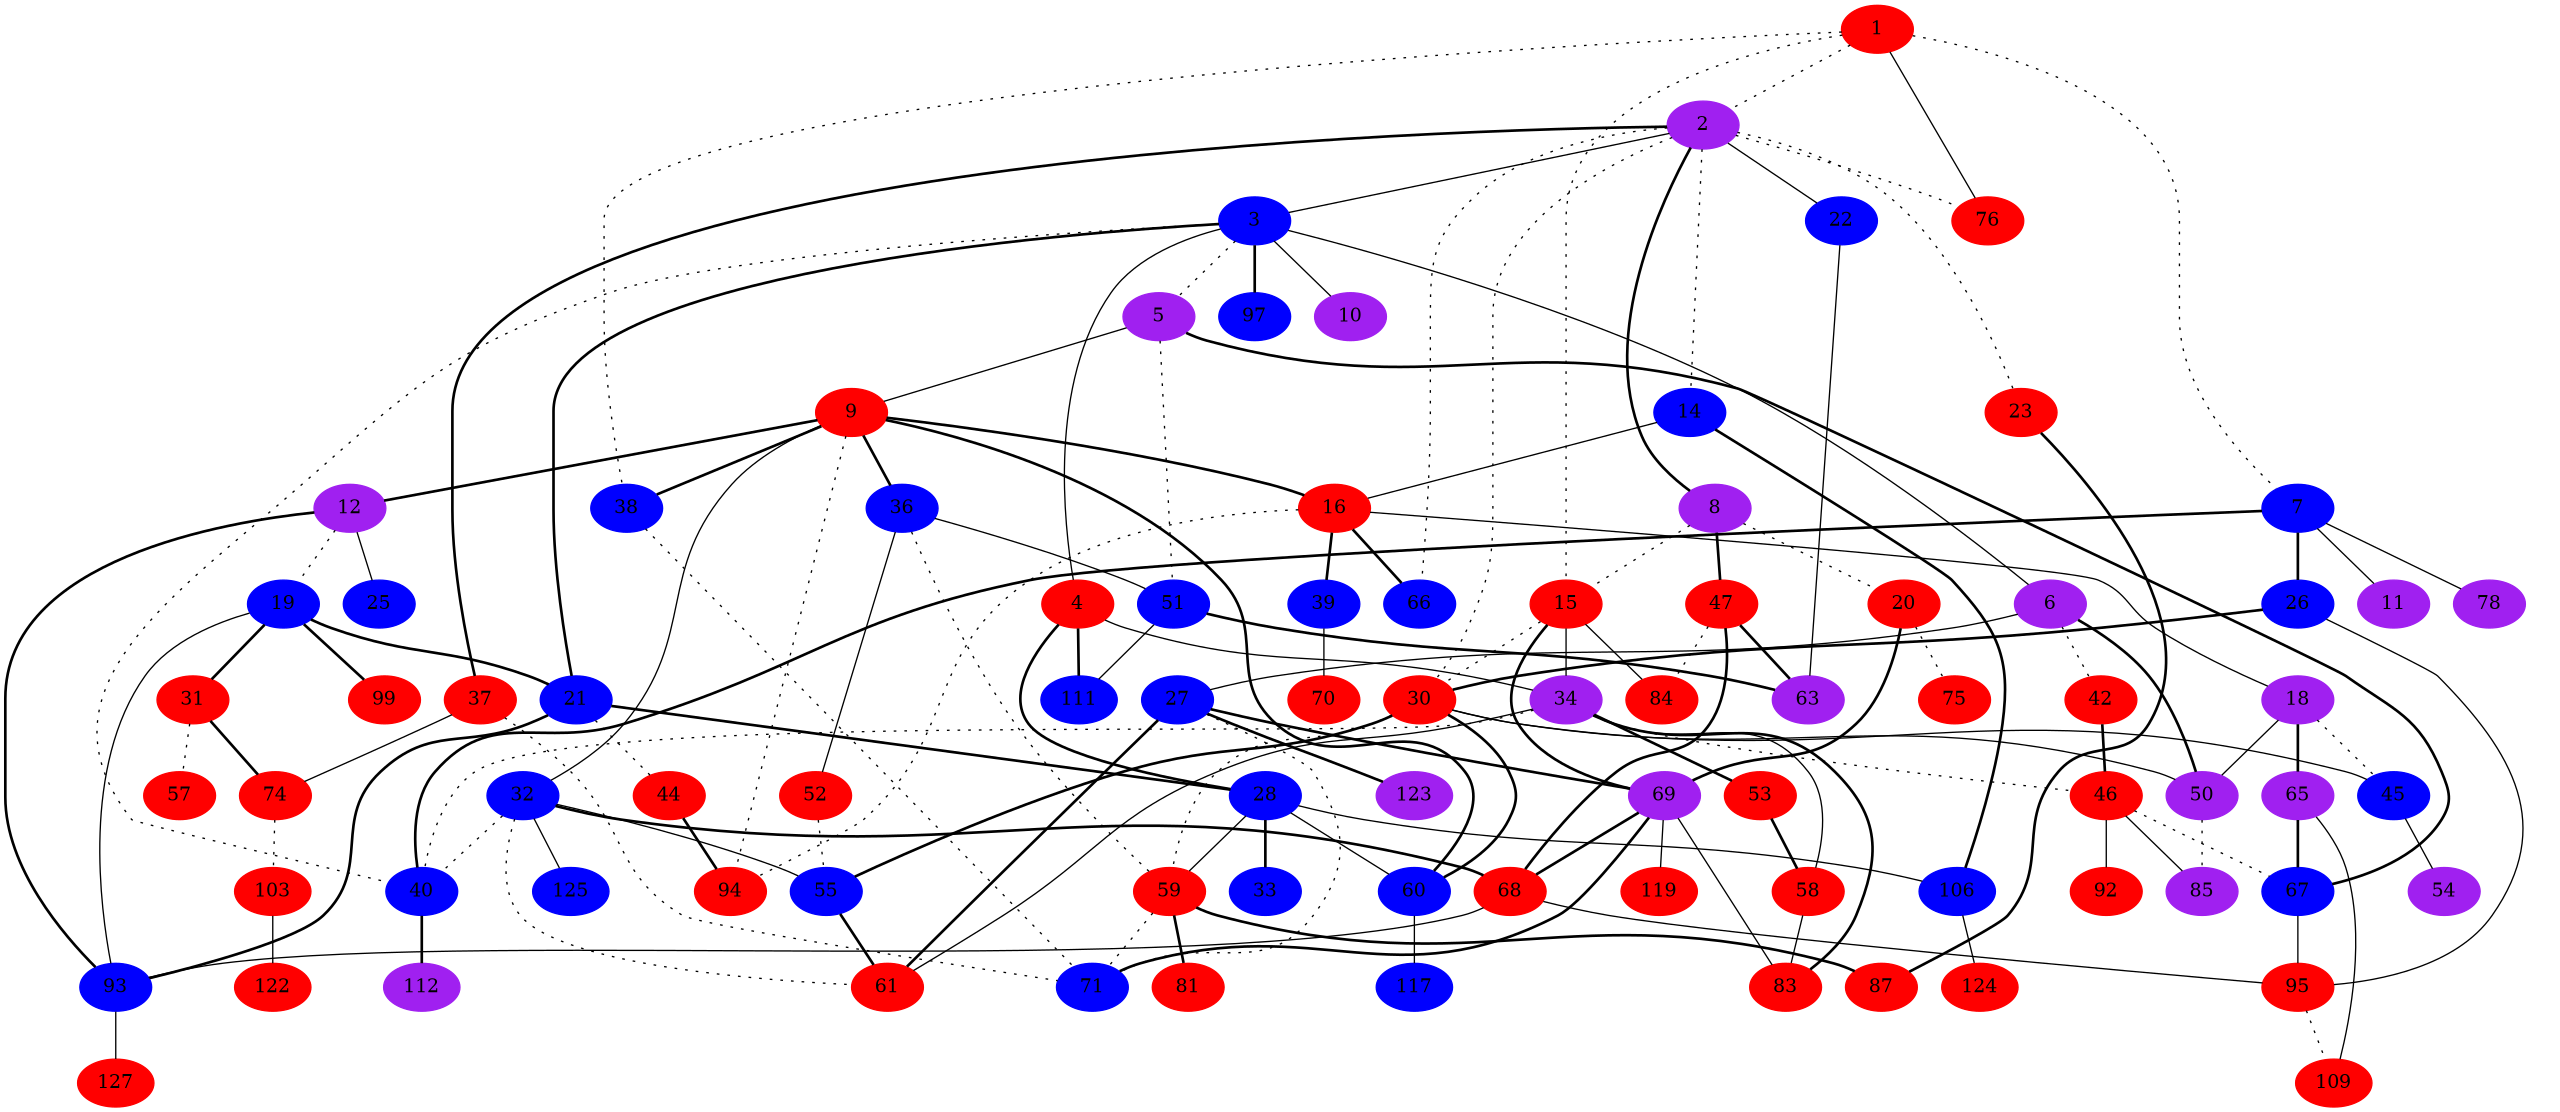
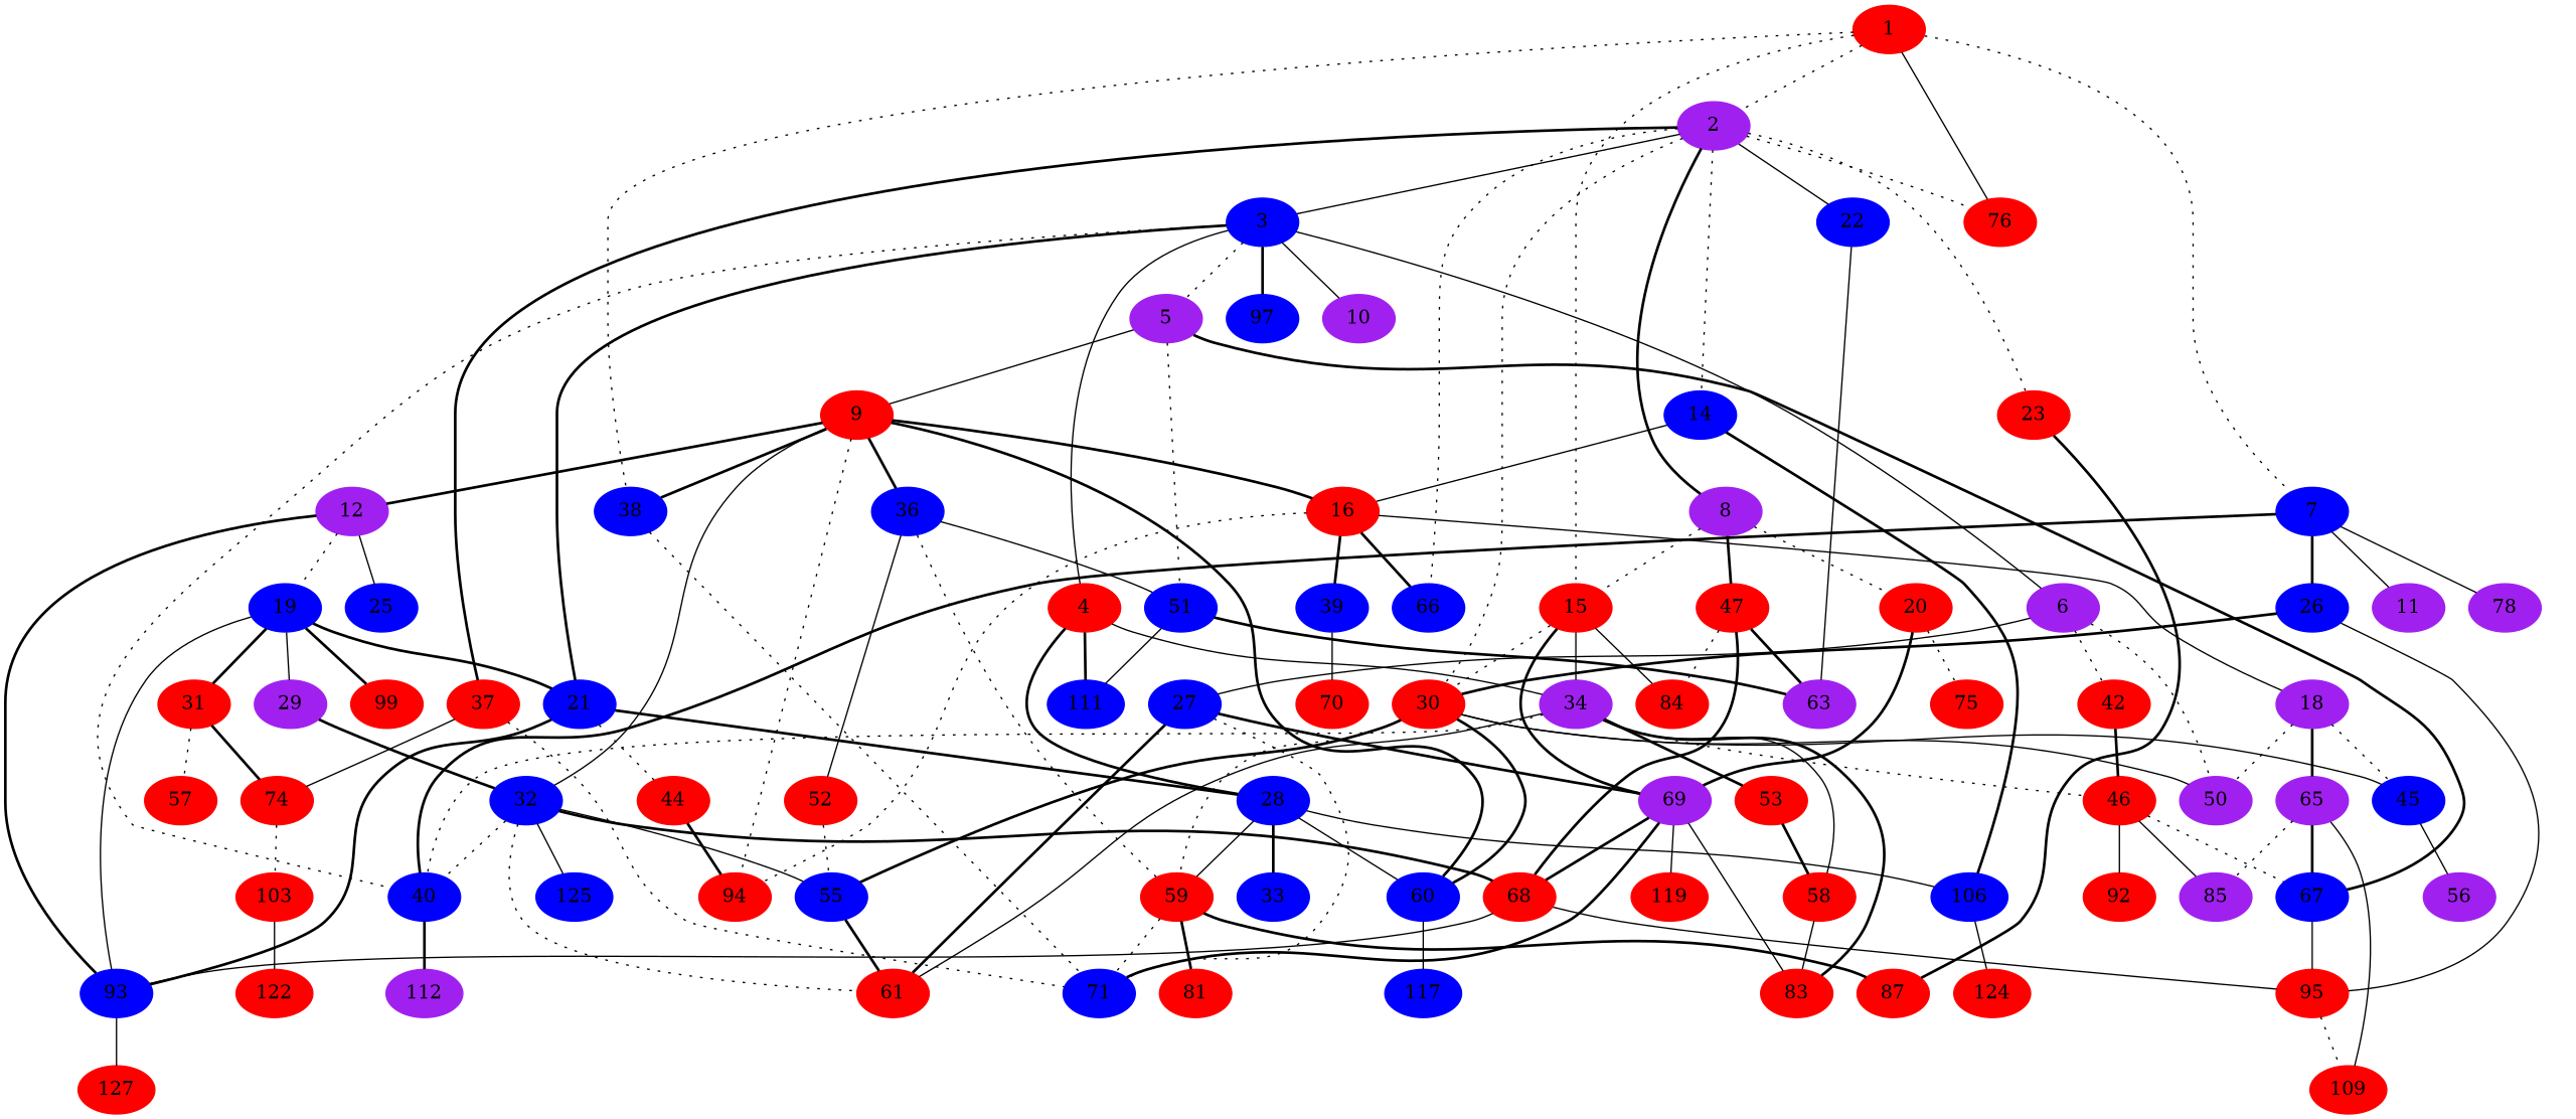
  graph {
    node [color=red style=filled]
    edge [style=bold]
    1 [super="+86"]
    2 [color=purple super="+13"]
    7 [color=blue super="+43"]
    15 [super="+82"]
    38 [color=blue]
    76
    3 [color=blue super="+49"]
    8 [color=purple super="+41"]
    14 [color=blue super="+17"]
    22 [color=blue]
    23 [super="+104"]
    30 [super="+91"]
    37
    66 [color=blue]
    40 [color=blue super="+48"]
    11 [color=purple]
    26 [color=blue]
    78 [color=purple]
    34 [color=purple super="+35"]
    n20 [color=purple label=69 super="+101"]
    84 [super="+113"]
    71 [color=blue super="+126"]
    4
    5 [color=purple]
    6 [color=purple]
    10 [color=purple]
    21 [color=blue super="+56"]
    97 [color=blue super="+118"]
    20
    47 [super="+77"]
    16 [super="+62"]
    106 [color=blue super="+131"]
    63 [color=purple super="+108"]
    87
    50 [color=purple super="+88"]
    60 [color=blue]
    45 [color=blue]
    59 [super="+79"]
    55 [color=blue super="+80"]
    74 [super="+105"]
    28 [color=blue super="+72"]
    111 [color=blue]
    9 [super="+24"]
    51 [color=blue super="+89"]
    67 [color=blue super="+128"]
    27 [color=blue super="+110"]
    42
    93 [color=blue super="+96"]
    44 [super="+130"]
    112 [color=purple]
    33 [color=blue]
    61
    46 [super="+90"]
    53
    58 [super="+100"]
    83
    12 [color=purple]
    32 [color=blue super="+102"]
    36 [color=blue super="+120"]
    94 [super="+98"]
    95 [super="+121"]
-   123 [color=purple]
    85 [color=purple]
    75 [super="+114"]
    68 [super="+107"]
    19 [color=blue super="+116"]
    25 [color=blue]
    18 [color=purple]
    39 [color=blue]
    125 [color=blue]
    52 [super="+69"]
    117 [color=blue]
+   29 [color=purple super="+73"]
    31
    99
    127 [super="+129"]
    124
    119
    65 [color=purple super="+115"]
    70
-   54 [color=purple]
+   54 [color=purple label=56]
    109
    57
    81
    103
    92
    122
    1 -- 2 [style=dotted]
    1 -- 7 [style=dotted]
    1 -- 15 [style=dotted]
    1 -- 38 [style=dotted]
    1 -- 76 [style=solid weight=2]
    2 -- 76 [style=dotted]
    2 -- 3 [style=solid]
    2 -- 8
    2 -- 14 [style=dotted]
    2 -- 22 [style=solid]
    2 -- 23 [style=dotted]
    2 -- 30 [style=dotted]
    2 -- 37
    2 -- 66 [style=dotted]
    7 -- 40
    7 -- 11 [style=solid]
    7 -- 26
    7 -- 78 [style=solid]
    15 -- 30 [style=dotted]
    15 -- 34 [style=solid]
    15 -- n20
    15 -- 84 [style=solid]
    38 -- 71 [style=dotted]
    3 -- 40 [style=dotted]
    3 -- 4 [style=solid]
    3 -- 5 [style=dotted]
    3 -- 6 [style=solid]
    3 -- 10 [style=solid]
    3 -- 21
    3 -- 97 [weight=2]
    8 -- 15 [style=dotted]
    8 -- 20 [style=dotted]
    8 -- 47
    14 -- 16 [style=solid]
    14 -- 106
    22 -- 63 [style=solid]
    23 -- 87
    30 -- 50 [style=solid]
    30 -- 60
    30 -- 45 [style=solid]
    30 -- 59 [style=dotted]
    30 -- 55
    37 -- 71 [style=dotted]
    37 -- 74 [style=solid weight=2]
    40 -- 112
    26 -- 30
    26 -- 95 [style=solid]
    34 -- 40 [style=dotted]
    34 -- 61 [style=solid]
    34 -- 46 [style=dotted]
    34 -- 53
    34 -- 58 [style=solid]
    34 -- 83
    n20 -- 71
    n20 -- 83 [style=solid]
    n20 -- 68
    n20 -- 119 [style=solid]
    4 -- 34 [style=solid]
    4 -- 28
    4 -- 111
    5 -- 9 [style=solid]
    5 -- 51 [style=dotted]
    5 -- 67
-   6 -- 50 [weight=2]
+   6 -- 50 [style=dotted weight=2]
    6 -- 27 [style=solid]
    6 -- 42 [style=dotted]
    21 -- 28
    21 -- 93
    21 -- 44 [style=dotted]
    20 -- n20
    20 -- 75 [style=dotted]
    47 -- 84 [style=dotted]
    47 -- 63
    47 -- 68
    16 -- 66
    16 -- 94 [style=dotted]
    16 -- 18 [style=solid]
    16 -- 39
    106 -- 124 [style=solid]
-   50 -- 85 [style=dotted]
+   65 -- 85 [style=dotted]
    60 -- 117 [style=solid]
    45 -- 54 [style=solid]
    59 -- 71 [style=dotted]
    59 -- 87
    59 -- 81
    55 -- 61
    74 -- 103 [style=dotted]
    28 -- 106 [style=solid]
    28 -- 60 [style=solid]
    28 -- 59 [style=solid]
    28 -- 33
    9 -- 38
    9 -- 16
    9 -- 60
    9 -- 12
    9 -- 32 [style=solid]
    9 -- 36
    9 -- 94 [style=dotted]
    51 -- 63
    51 -- 111 [style=solid]
    67 -- 95 [style=solid]
    27 -- n20
    27 -- 71 [style=dotted]
    27 -- 61
-   27 -- 123
    42 -- 46
    93 -- 127 [style=solid]
    44 -- 94
    46 -- 67 [style=dotted]
    46 -- 85 [style=solid]
    46 -- 92 [style=solid]
    53 -- 58
    58 -- 83 [style=solid]
    12 -- 93
    12 -- 19 [style=dotted]
    12 -- 25 [style=solid]
    32 -- 40 [style=dotted]
    32 -- 55 [style=solid weight=2]
    32 -- 61 [style=dotted]
    32 -- 68
    32 -- 125 [style=solid]
    36 -- 59 [style=dotted]
    36 -- 51 [style=solid]
    36 -- 52 [style=solid]
    95 -- 109 [style=dotted]
    68 -- 93 [style=solid]
    68 -- 95 [style=solid]
    19 -- 21
    19 -- 93 [style=solid]
+   19 -- 29 [style=solid]
    19 -- 31
    19 -- 99
-   18 -- 50 [style=solid]
+   18 -- 50 [style=dotted]
    18 -- 45 [style=dotted]
    18 -- 65
    39 -- 70 [style=solid]
    52 -- 55 [style=dotted]
+   29 -- 32
    31 -- 74
    31 -- 57 [style=dotted]
    65 -- 67
    65 -- 109 [style=solid]
    103 -- 122 [style=solid]
  }
